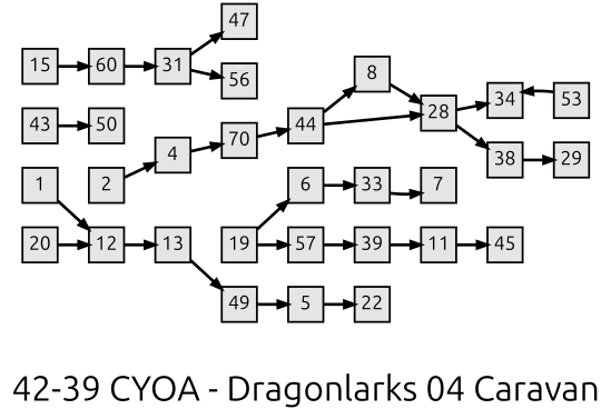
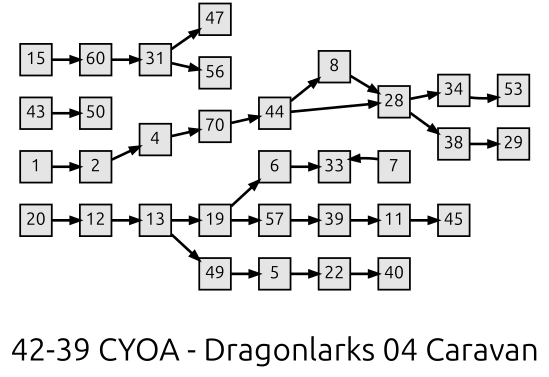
  digraph {
    fontname=Ubuntu
    fontsize=36
    label="42-39 CYOA - Dragonlarks 04 Caravan"
    nodesep=0.35
    ordering=out
    rankdir=LR
    ranksep=0.45
    node [fillcolor=grey90 fixedsize=true fontname=Ubuntu fontsize=20 labelfloat=true margin="0,0" penwidth=2 regular=true shape=rect style=filled]
    edge [fontname=Ubuntu fontsize=12 labelfloat=true penwidth=3]
    1
    2
    4
    n4 [label=70]
    44
    20
    12
    8
    28
    13
    5
    22
+   40
    43
    50
    6
    33
    7
    34
    38
    53
    29
    n23 [label=60]
    15
    n25 [label=45]
    11
    19
    49
    n29 [label=57]
    39
    31
    47
    n33 [label=56]
-   1 -> 12
+   1 -> 2
    2 -> 4
    4 -> n4
    n4 -> 44
    44 -> 8
    44 -> 28
    20 -> 12
    12 -> 13
    8 -> 28
    28 -> 34
    28 -> 38
+   13 -> 19
    13 -> 49
    5 -> 22
+   22 -> 40
    43 -> 50
    6 -> 33
-   33 -> 7
-   53 -> 34
+   7 -> 33
+   34 -> 53
    38 -> 29
    n23 -> 31
    15 -> n23
    11 -> n25
    19 -> 6
    19 -> n29
    49 -> 5
    n29 -> 39
    39 -> 11
    31 -> 47
    31 -> n33
  }
